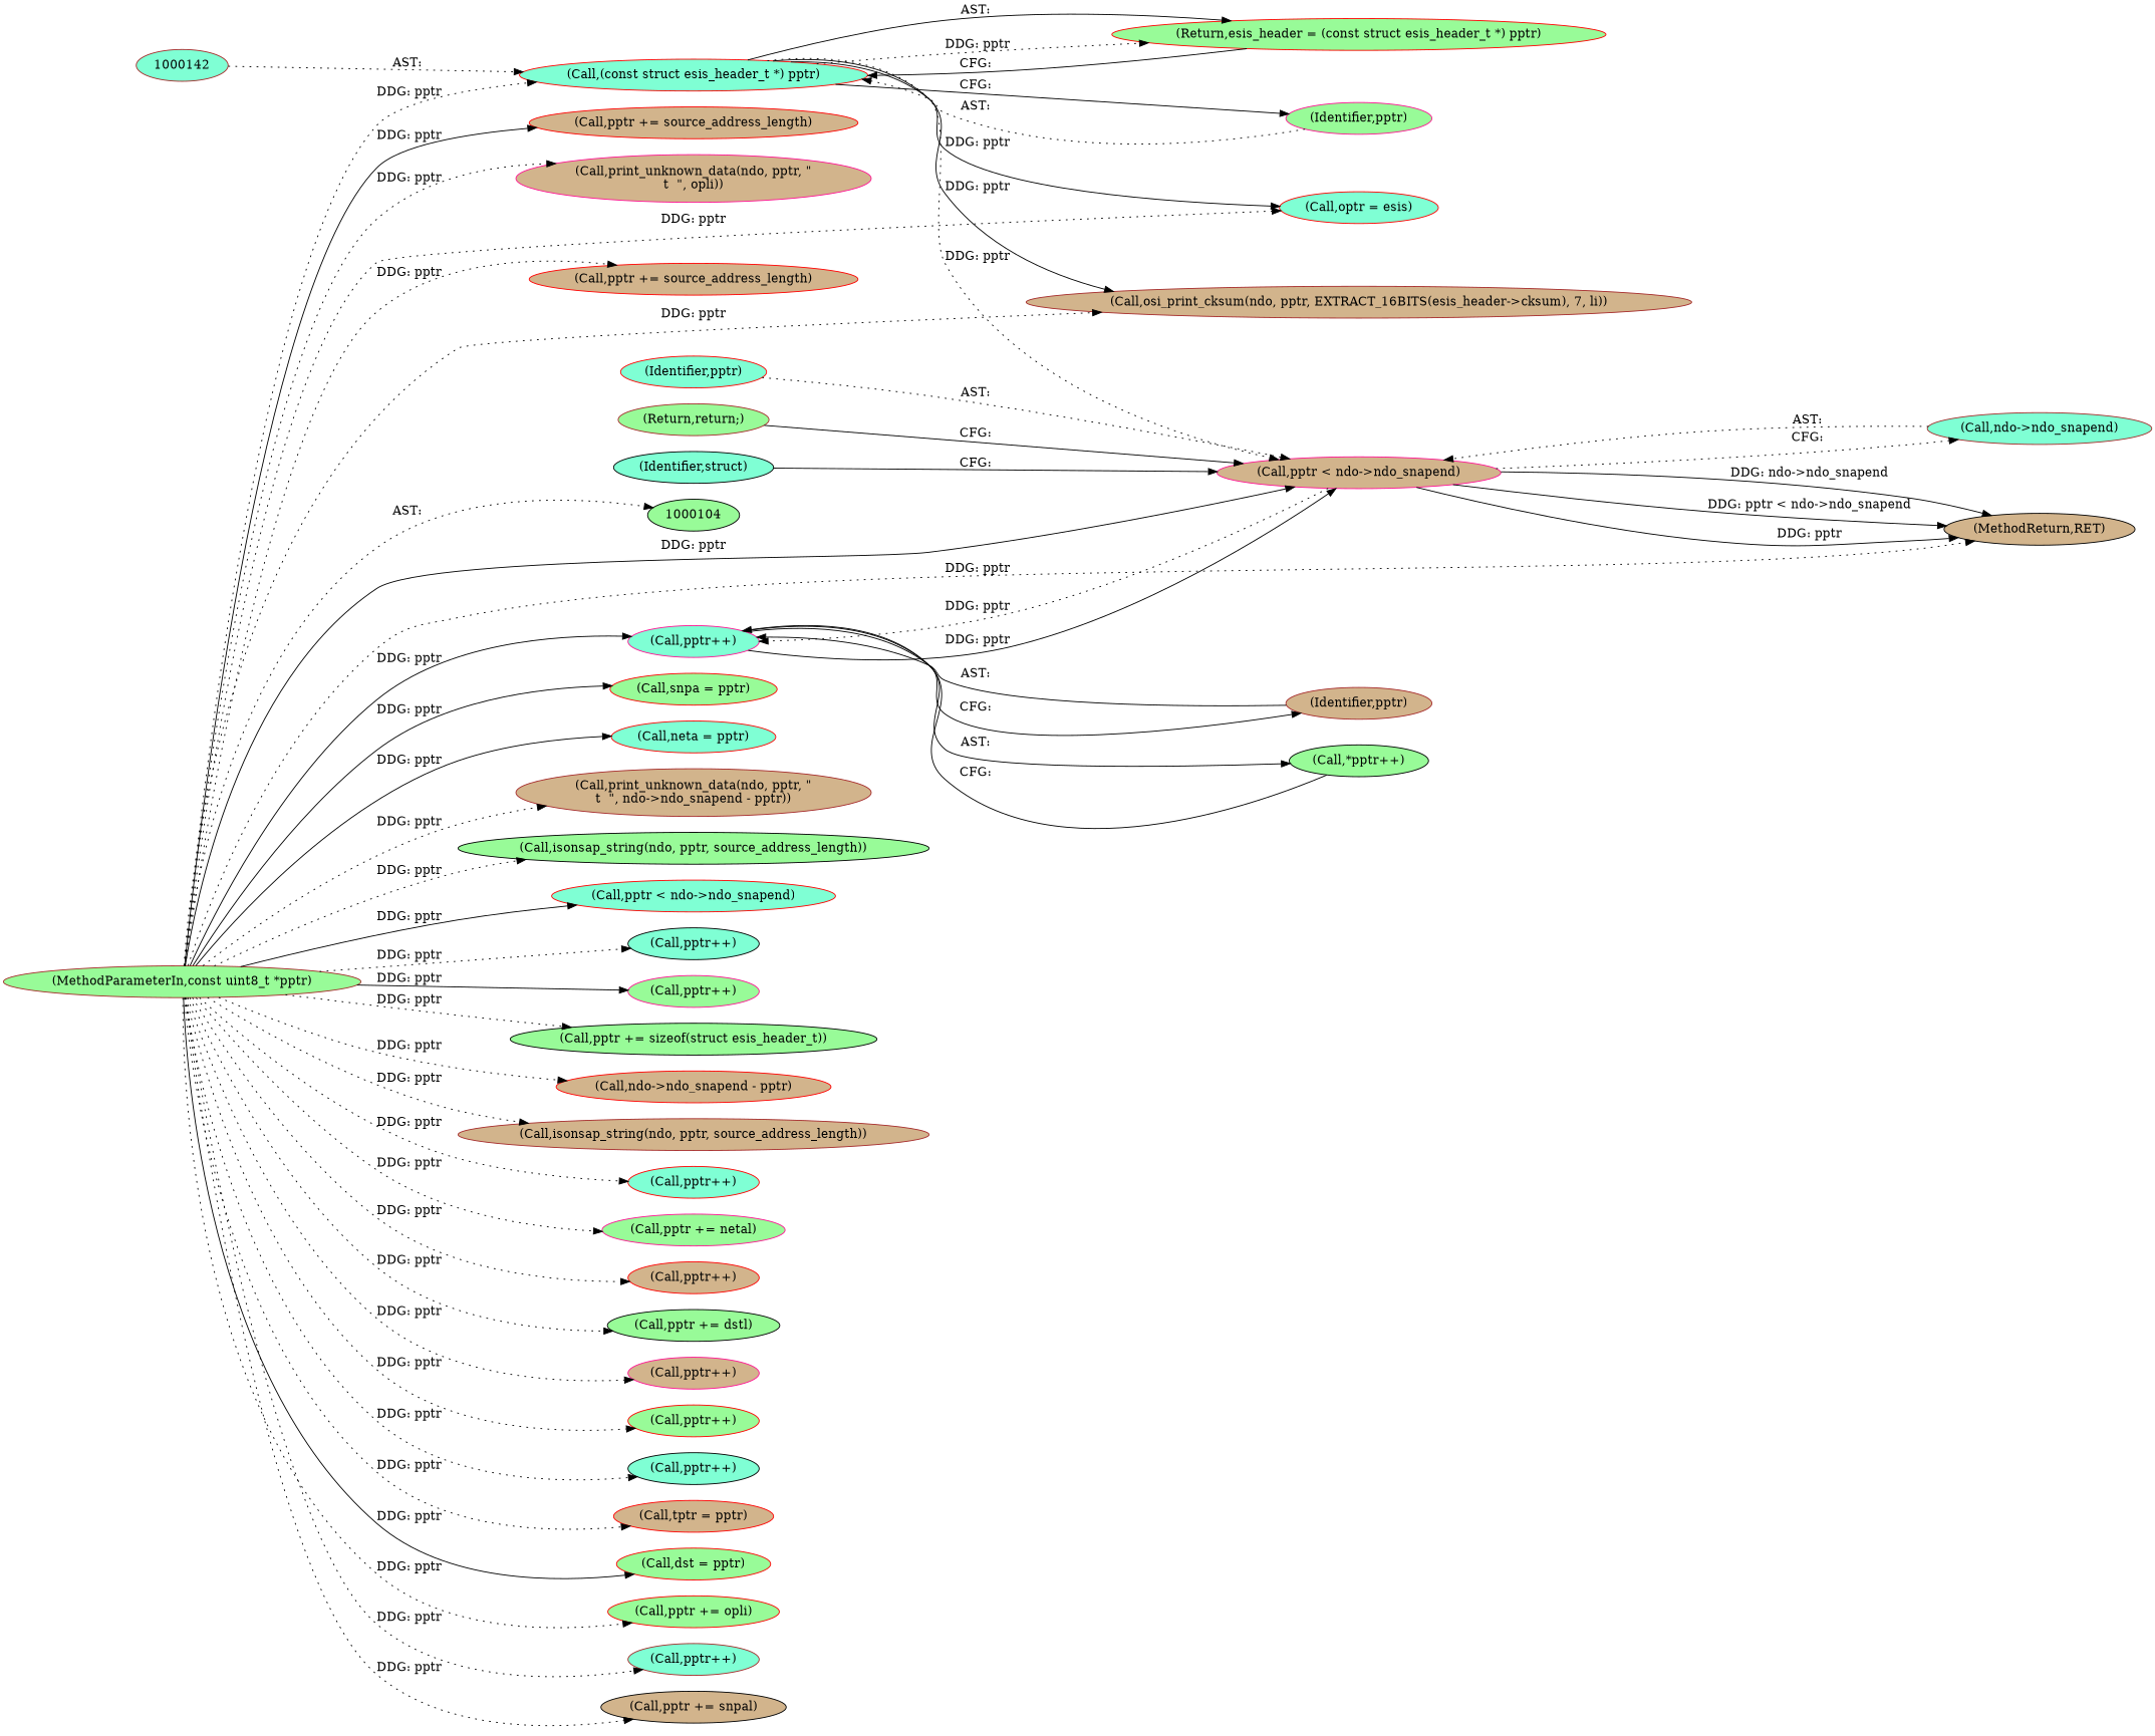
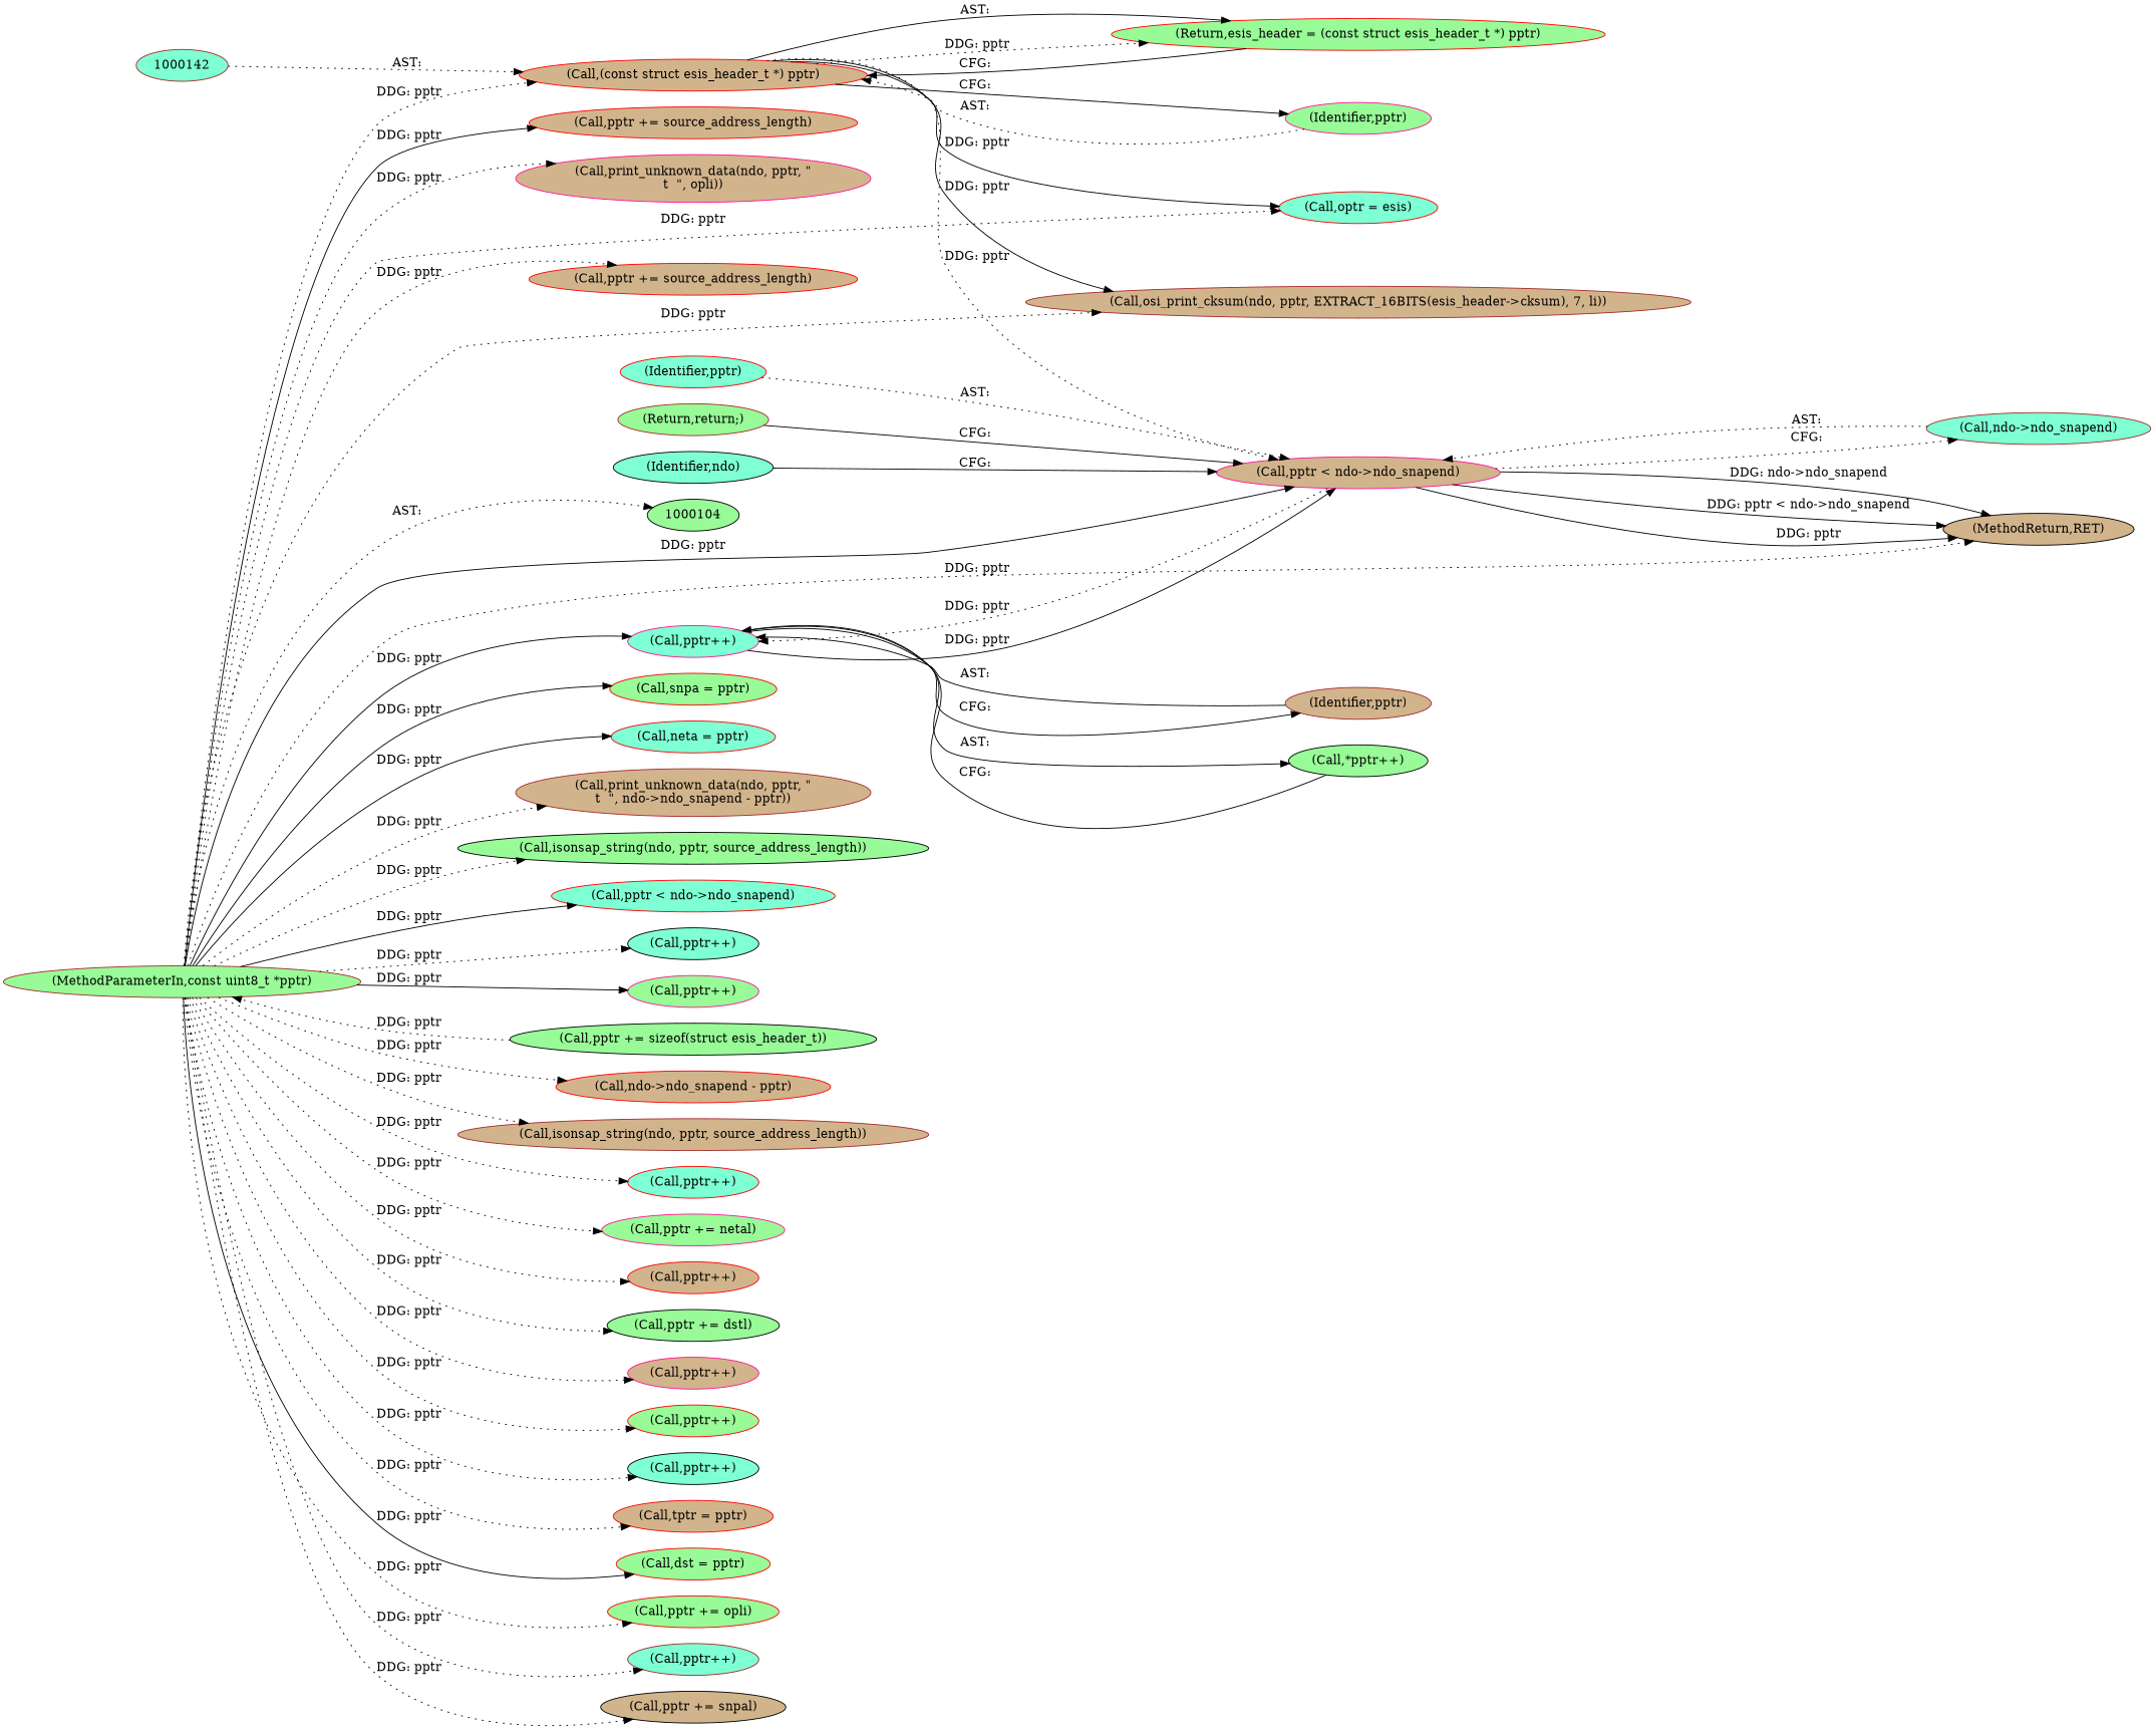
  digraph {
    rankdir=LR
    node [color=red fillcolor=tan style=filled]
    edge [style=dotted]
    n1 [color=deeppink fillcolor=aquamarine label="(Call,pptr++)"]
    n2 [color=deeppink label="(Call,pptr < ndo->ndo_snapend)"]
    n3 [color=black fillcolor=palegreen label="(Call,*pptr++)"]
    n4 [color=brown label="(Identifier,pptr)"]
    n5 [color=black label="(MethodReturn,RET)"]
    n6 [color=brown fillcolor=aquamarine label="(Call,ndo->ndo_snapend)"]
    n7 [color=brown fillcolor=palegreen label="(MethodParameterIn,const uint8_t *pptr)"]
-   n8 [fillcolor=aquamarine label="(Call,(const struct esis_header_t *) pptr)"]
+   n8 [label="(Call,(const struct esis_header_t *) pptr)"]
    n9 [fillcolor=palegreen label="(Call,snpa = pptr)"]
    n10 [fillcolor=aquamarine label="(Call,neta = pptr)"]
    n11 [color=brown label="(Call,print_unknown_data(ndo, pptr, \"\n\t  \", ndo->ndo_snapend - pptr))"]
    n12 [color=black fillcolor=palegreen label="(Call,isonsap_string(ndo, pptr, source_address_length))"]
    n13 [fillcolor=aquamarine label="(Call,pptr < ndo->ndo_snapend)"]
    n14 [color=black fillcolor=aquamarine label="(Call,pptr++)"]
    n15 [color=deeppink fillcolor=palegreen label="(Call,pptr++)"]
    n16 [color=black fillcolor=palegreen label="(Call,pptr += sizeof(struct esis_header_t))"]
    n17 [label="(Call,ndo->ndo_snapend - pptr)"]
    n18 [color=brown label="(Call,isonsap_string(ndo, pptr, source_address_length))"]
    n19 [fillcolor=aquamarine label="(Call,pptr++)"]
    n20 [color=deeppink fillcolor=palegreen label="(Call,pptr += netal)"]
    n21 [label="(Call,pptr++)"]
    n22 [color=brown label="(Call,osi_print_cksum(ndo, pptr, EXTRACT_16BITS(esis_header->cksum), 7, li))"]
    n23 [color=black fillcolor=palegreen label="(Call,pptr += dstl)"]
    n24 [color=deeppink label="(Call,pptr++)"]
    n25 [fillcolor=palegreen label="(Call,pptr++)"]
    n26 [fillcolor=aquamarine label="(Call,optr = esis)"]
    n27 [color=black fillcolor=aquamarine label="(Call,pptr++)"]
    n28 [label="(Call,tptr = pptr)"]
    n29 [fillcolor=palegreen label="(Call,dst = pptr)"]
    n30 [fillcolor=palegreen label="(Call,pptr += opli)"]
    n31 [color=brown fillcolor=aquamarine label="(Call,pptr++)"]
    n32 [color=black label="(Call,pptr += snpal)"]
    n33 [label="(Call,pptr += source_address_length)"]
    n34 [color=deeppink label="(Call,print_unknown_data(ndo, pptr, \"\n\t  \", opli))"]
    n35 [label="(Call,pptr += source_address_length)"]
    1000104 [color=black fillcolor=palegreen]
    n37 [color=deeppink fillcolor=palegreen label="(Identifier,pptr)"]
    n38 [fillcolor=palegreen label="(Return,esis_header = (const struct esis_header_t *) pptr)"]
    n39 [fillcolor=aquamarine label="(Identifier,pptr)"]
    n40 [color=brown fillcolor=palegreen label="(Return,return;)"]
-   n41 [color=black fillcolor=aquamarine label="(Identifier,struct)"]
+   n41 [color=black fillcolor=aquamarine label="(Identifier,ndo)"]
    1000142 [color=brown fillcolor=aquamarine]
    n1 -> n2 [label="DDG: pptr" style=solid]
    n1 -> n3 [label="AST: " style=solid]
    n1 -> n4 [label="CFG: " style=solid]
    n2 -> n1 [label="DDG: pptr"]
    n2 -> n5 [label="DDG: pptr < ndo->ndo_snapend" style=solid]
    n2 -> n5 [label="DDG: pptr" style=solid]
    n2 -> n5 [label="DDG: ndo->ndo_snapend" style=solid]
    n2 -> n6 [label="CFG: "]
    n3 -> n1 [label="CFG: " style=solid]
    n4 -> n1 [label="AST: " style=solid]
    n6 -> n2 [label="AST: "]
    n7 -> n1 [label="DDG: pptr" style=solid]
    n7 -> n2 [label="DDG: pptr" style=solid]
    n7 -> n5 [label="DDG: pptr"]
    n7 -> n8 [label="DDG: pptr"]
    n7 -> n9 [label="DDG: pptr" style=solid]
    n7 -> n10 [label="DDG: pptr" style=solid]
    n7 -> n11 [label="DDG: pptr"]
    n7 -> n12 [label="DDG: pptr"]
    n7 -> n13 [label="DDG: pptr" style=solid]
    n7 -> n14 [label="DDG: pptr"]
    n7 -> n15 [label="DDG: pptr" style=solid]
-   n7 -> n16 [label="DDG: pptr"]
+   n16 -> n7 [label="DDG: pptr"]
    n7 -> n17 [label="DDG: pptr"]
    n7 -> n18 [label="DDG: pptr"]
    n7 -> n19 [label="DDG: pptr"]
    n7 -> n20 [label="DDG: pptr"]
    n7 -> n21 [label="DDG: pptr"]
    n7 -> n22 [label="DDG: pptr"]
    n7 -> n23 [label="DDG: pptr"]
    n7 -> n24 [label="DDG: pptr"]
    n7 -> n25 [label="DDG: pptr"]
    n7 -> n26 [label="DDG: pptr"]
    n7 -> n27 [label="DDG: pptr"]
    n7 -> n28 [label="DDG: pptr"]
    n7 -> n29 [label="DDG: pptr" style=solid]
    n7 -> n30 [label="DDG: pptr"]
    n7 -> n31 [label="DDG: pptr"]
    n7 -> n32 [label="DDG: pptr"]
    n7 -> n33 [label="DDG: pptr" style=solid]
    n7 -> n34 [label="DDG: pptr"]
    n7 -> n35 [label="DDG: pptr"]
    n7 -> 1000104 [label="AST: "]
    n8 -> n2 [label="DDG: pptr"]
    n8 -> n22 [label="DDG: pptr" style=solid]
    n8 -> n26 [label="DDG: pptr" style=solid]
    n8 -> n37 [label="CFG: " style=solid]
    n8 -> n38 [label="AST: " style=solid]
    n8 -> n38 [label="DDG: pptr"]
    n37 -> n8 [label="AST: "]
    n38 -> n8 [label="CFG: " style=solid]
    n39 -> n2 [label="AST: "]
    n40 -> n2 [label="CFG: " style=solid]
    n41 -> n2 [label="CFG: " style=solid]
    1000142 -> n8 [label="AST: "]
  }
